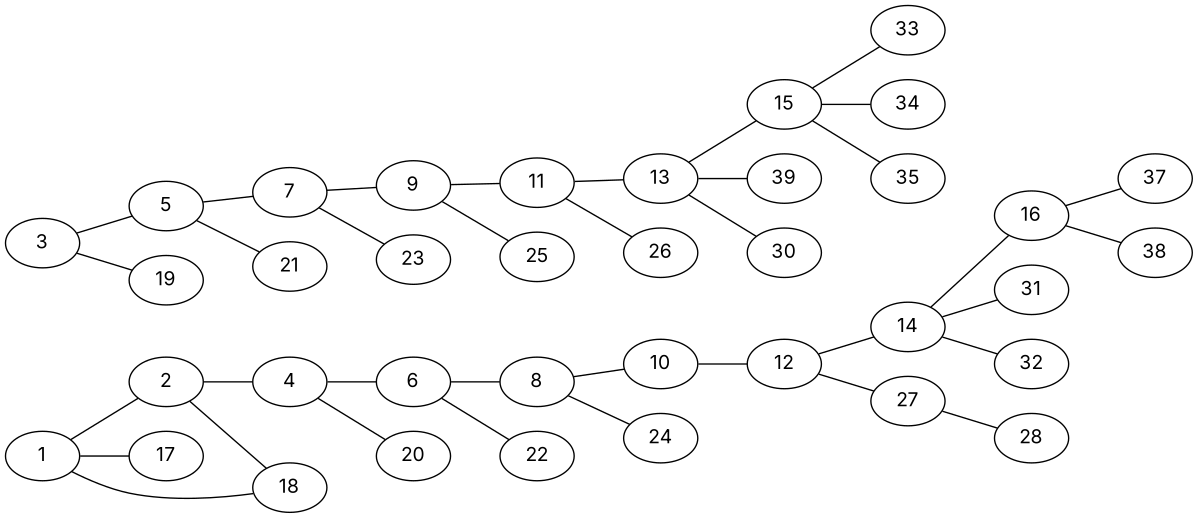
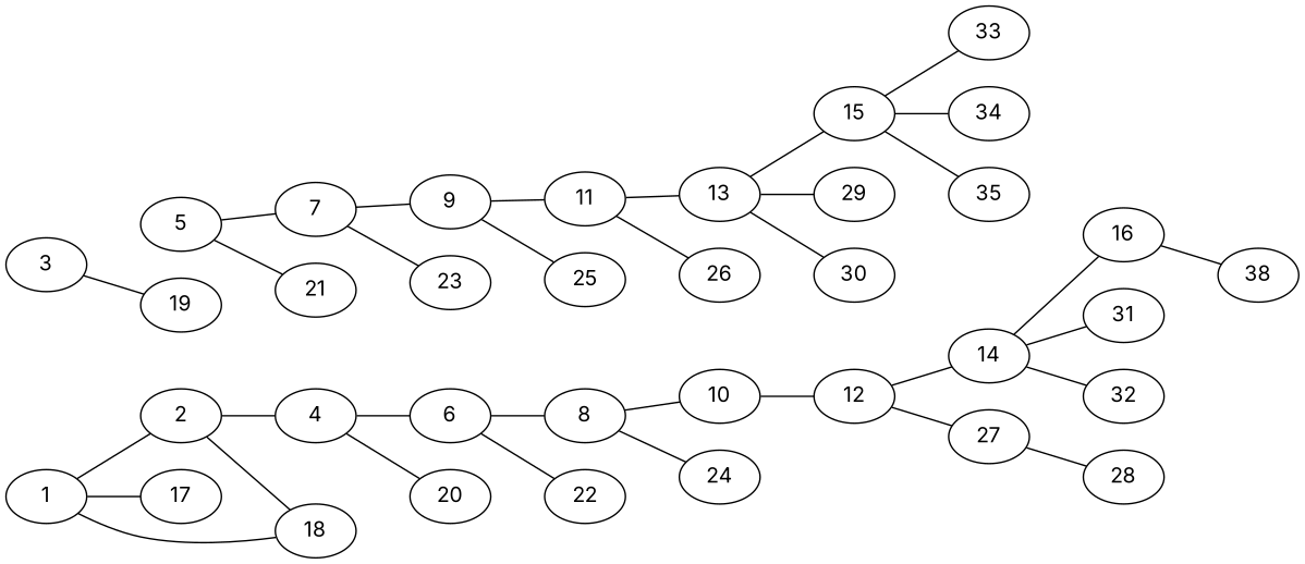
  graph {
    fontname=Inter
    rankdir=LR
    node [chem=H fontname=Inter]
    edge [fontname=Inter valence=1]
    1 [chem=C]
    2 [chem=C]
    17
    18
    4 [chem=C]
    3 [chem=C]
    5 [chem=C]
    19
    6 [chem=C]
    20
    7 [chem=C]
    21
    8 [chem=C]
    22
    9 [chem=C]
    23
    10 [chem=O]
    24
    11 [chem=C]
    25
    12 [chem=C]
    13 [chem=C]
    26
    14 [chem=C]
    27
    15 [chem=C]
-   29 [label=39]
+   29
    30
    16 [chem=C]
    31
    32
    28
    33
    34
    35
-   37
    38
    1 -- 2
    1 -- 17
    1 -- 18 [valence=2]
    2 -- 18
    2 -- 4 [valence=2]
    4 -- 6
    4 -- 20
-   3 -- 5
    3 -- 19
    5 -- 7 [valence=2]
    5 -- 21
    6 -- 8 [valence=2]
    6 -- 22
    7 -- 9
    7 -- 23
    8 -- 10
    8 -- 24
    9 -- 11 [valence=2]
    9 -- 25
    10 -- 12
    11 -- 13
    11 -- 26
    12 -- 14
    12 -- 27
    13 -- 15
    13 -- 29
    13 -- 30
    14 -- 16
    14 -- 31
    14 -- 32
    27 -- 28
    15 -- 33
    15 -- 34
    15 -- 35
-   16 -- 37
    16 -- 38
  }
